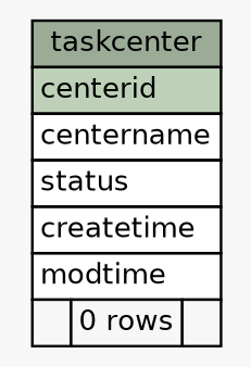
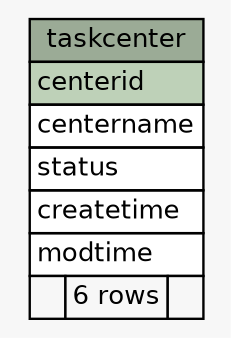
  digraph {
    bgcolor="#f7f7f7"
    fontname="DejaVu Sans"
    fontsize=11
    nodesep=0.18
    rankdir=TB
    ranksep=0.46
-   n1 [fontname="DejaVu Sans" fontsize=11 label=<     <TABLE BORDER="0" CELLBORDER="1" CELLSPACING="0" BGCOLOR="#ffffff">       <TR><TD COLSPAN="3" BGCOLOR="#9bab96" ALIGN="CENTER">taskcenter</TD></TR>       <TR><TD PORT="centerid" COLSPAN="3" BGCOLOR="#bed1b8" ALIGN="LEFT">centerid</TD></TR>       <TR><TD PORT="centername" COLSPAN="3" ALIGN="LEFT">centername</TD></TR>       <TR><TD PORT="status" COLSPAN="3" ALIGN="LEFT">status</TD></TR>       <TR><TD PORT="createtime" COLSPAN="3" ALIGN="LEFT">createtime</TD></TR>       <TR><TD PORT="modtime" COLSPAN="3" ALIGN="LEFT">modtime</TD></TR>       <TR><TD ALIGN="LEFT" BGCOLOR="#f7f7f7">  </TD><TD ALIGN="RIGHT" BGCOLOR="#f7f7f7">0 rows</TD><TD ALIGN="RIGHT" BGCOLOR="#f7f7f7">  </TD></TR>     </TABLE>> shape=plaintext]
+   n1 [fontname="DejaVu Sans" fontsize=11 label=<     <TABLE BORDER="0" CELLBORDER="1" CELLSPACING="0" BGCOLOR="#ffffff">       <TR><TD COLSPAN="3" BGCOLOR="#9bab96" ALIGN="CENTER">taskcenter</TD></TR>       <TR><TD PORT="centerid" COLSPAN="3" BGCOLOR="#bed1b8" ALIGN="LEFT">centerid</TD></TR>       <TR><TD PORT="centername" COLSPAN="3" ALIGN="LEFT">centername</TD></TR>       <TR><TD PORT="status" COLSPAN="3" ALIGN="LEFT">status</TD></TR>       <TR><TD PORT="createtime" COLSPAN="3" ALIGN="LEFT">createtime</TD></TR>       <TR><TD PORT="modtime" COLSPAN="3" ALIGN="LEFT">modtime</TD></TR>       <TR><TD ALIGN="LEFT" BGCOLOR="#f7f7f7">  </TD><TD ALIGN="RIGHT" BGCOLOR="#f7f7f7">6 rows</TD><TD ALIGN="RIGHT" BGCOLOR="#f7f7f7">  </TD></TR>     </TABLE>> shape=plaintext]
  }
